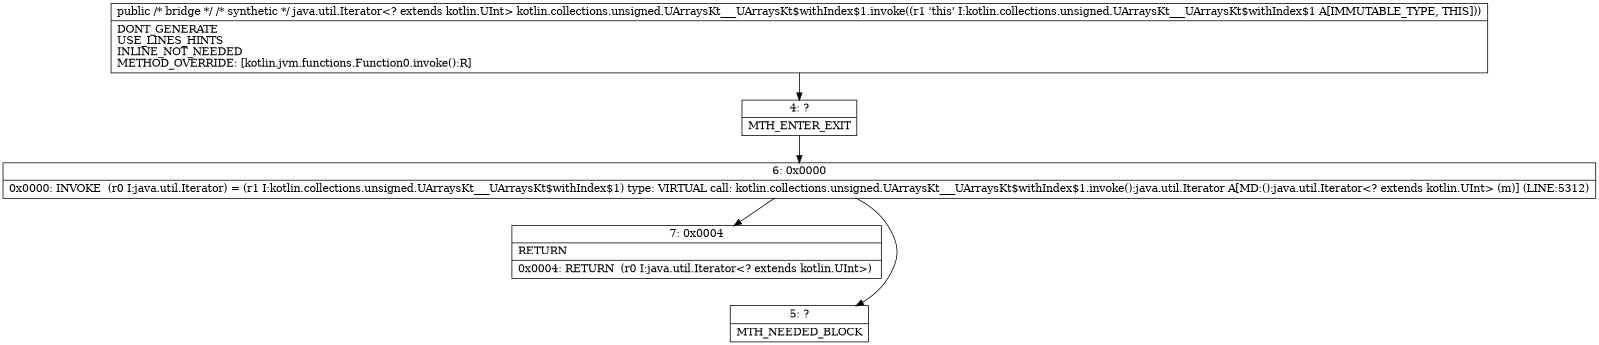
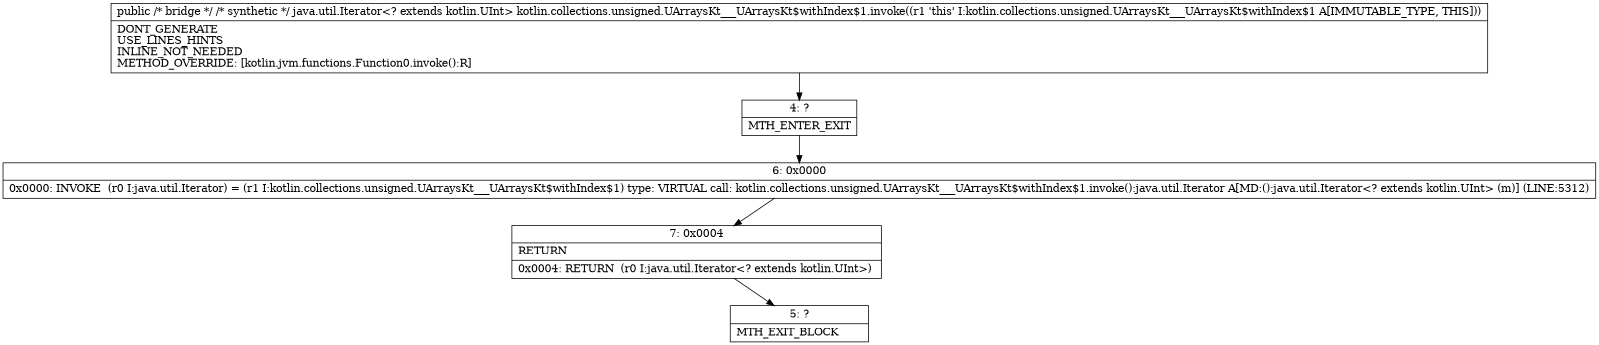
  digraph {
    node [shape=record]
    n1 [label="{4\:\ ?|MTH_ENTER_EXIT\l}"]
    n2 [label="{6\:\ 0x0000|0x0000: INVOKE  (r0 I:java.util.Iterator) = (r1 I:kotlin.collections.unsigned.UArraysKt___UArraysKt$withIndex$1) type: VIRTUAL call: kotlin.collections.unsigned.UArraysKt___UArraysKt$withIndex$1.invoke():java.util.Iterator A[MD:():java.util.Iterator\<? extends kotlin.UInt\> (m)] (LINE:5312)\l}"]
    n3 [label="{7\:\ 0x0004|RETURN\l|0x0004: RETURN  (r0 I:java.util.Iterator\<? extends kotlin.UInt\>) \l}"]
-   n4 [label="{5\:\ ?|MTH_NEEDED_BLOCK\l}"]
+   n4 [label="{5\:\ ?|MTH_EXIT_BLOCK\l}"]
    n5 [label="{public \/* bridge *\/ \/* synthetic *\/ java.util.Iterator\<? extends kotlin.UInt\> kotlin.collections.unsigned.UArraysKt___UArraysKt$withIndex$1.invoke((r1 'this' I:kotlin.collections.unsigned.UArraysKt___UArraysKt$withIndex$1 A[IMMUTABLE_TYPE, THIS]))  | DONT_GENERATE\lUSE_LINES_HINTS\lINLINE_NOT_NEEDED\lMETHOD_OVERRIDE: [kotlin.jvm.functions.Function0.invoke():R]\l}"]
    n1 -> n2
    n2 -> n3
-   n2 -> n4
+   n3 -> n4
    n5 -> n1
  }
